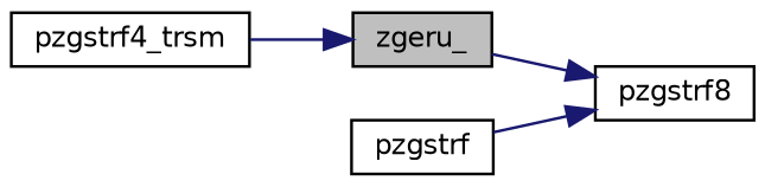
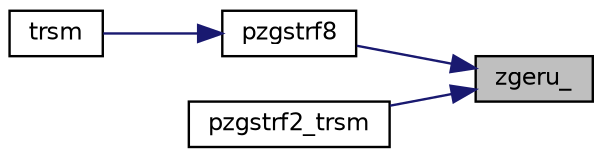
  digraph {
    rankdir=RL
    node [color=black fillcolor=white fontname=Helvetica fontsize=10 shape=record style=filled]
    edge [color=midnightblue dir=back fontname=Helvetica fontsize=10 labelfontname=Helvetica labelfontsize=10 style=solid]
    n1 [fillcolor=grey75 fontcolor=black height=0.2 label=zgeru_ width=0.4]
    n2 [height=0.2 label=pzgstrf8 width=0.4]
-   n3 [height=0.2 label=pzgstrf4_trsm width=0.4]
-   n4 [height=0.2 label=pzgstrf width=0.4]
-   n2 -> n1
+   n3 [height=0.2 label=pzgstrf2_trsm width=0.4]
+   n4 [height=0.2 label=trsm width=0.4]
+   n1 -> n2
    n1 -> n3
    n2 -> n4
  }
